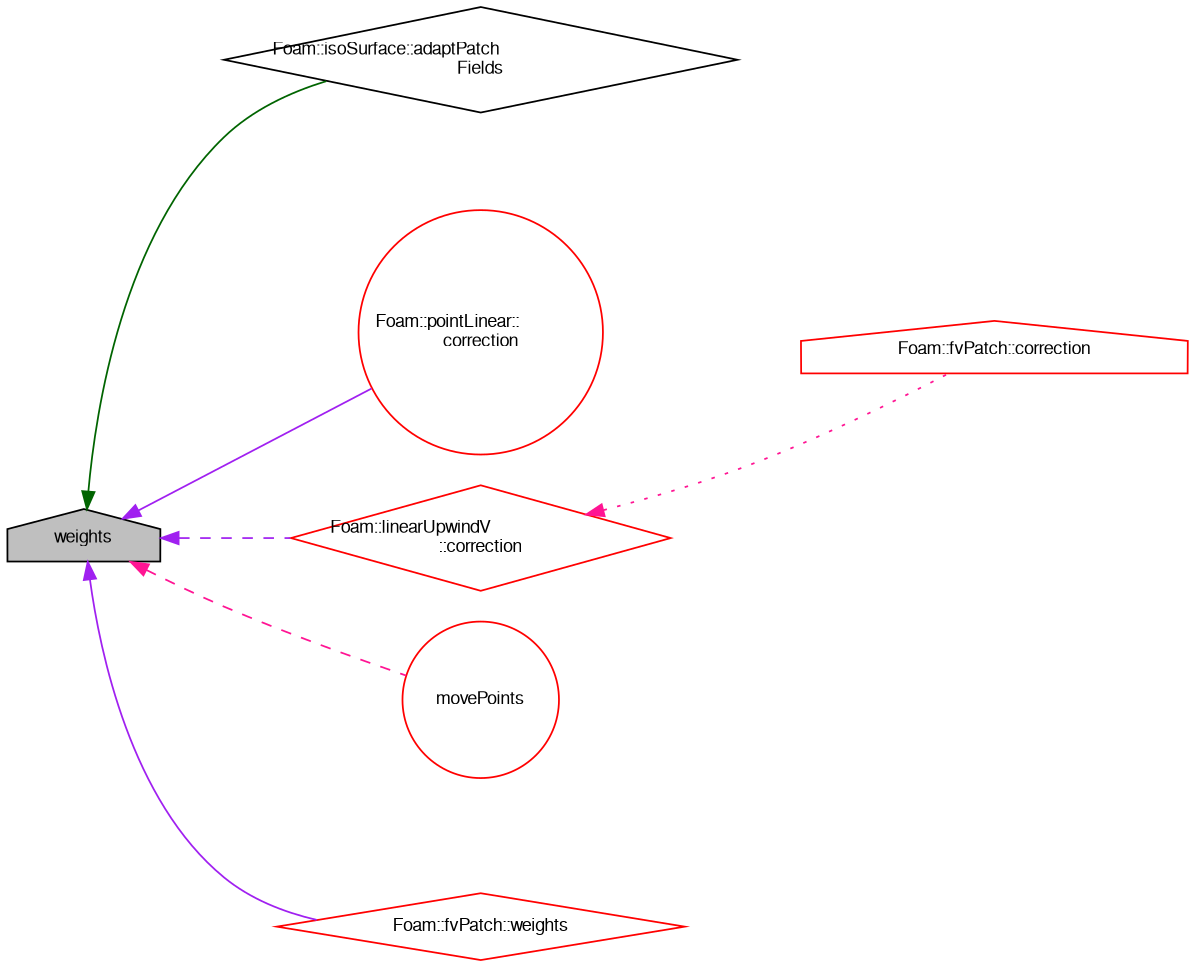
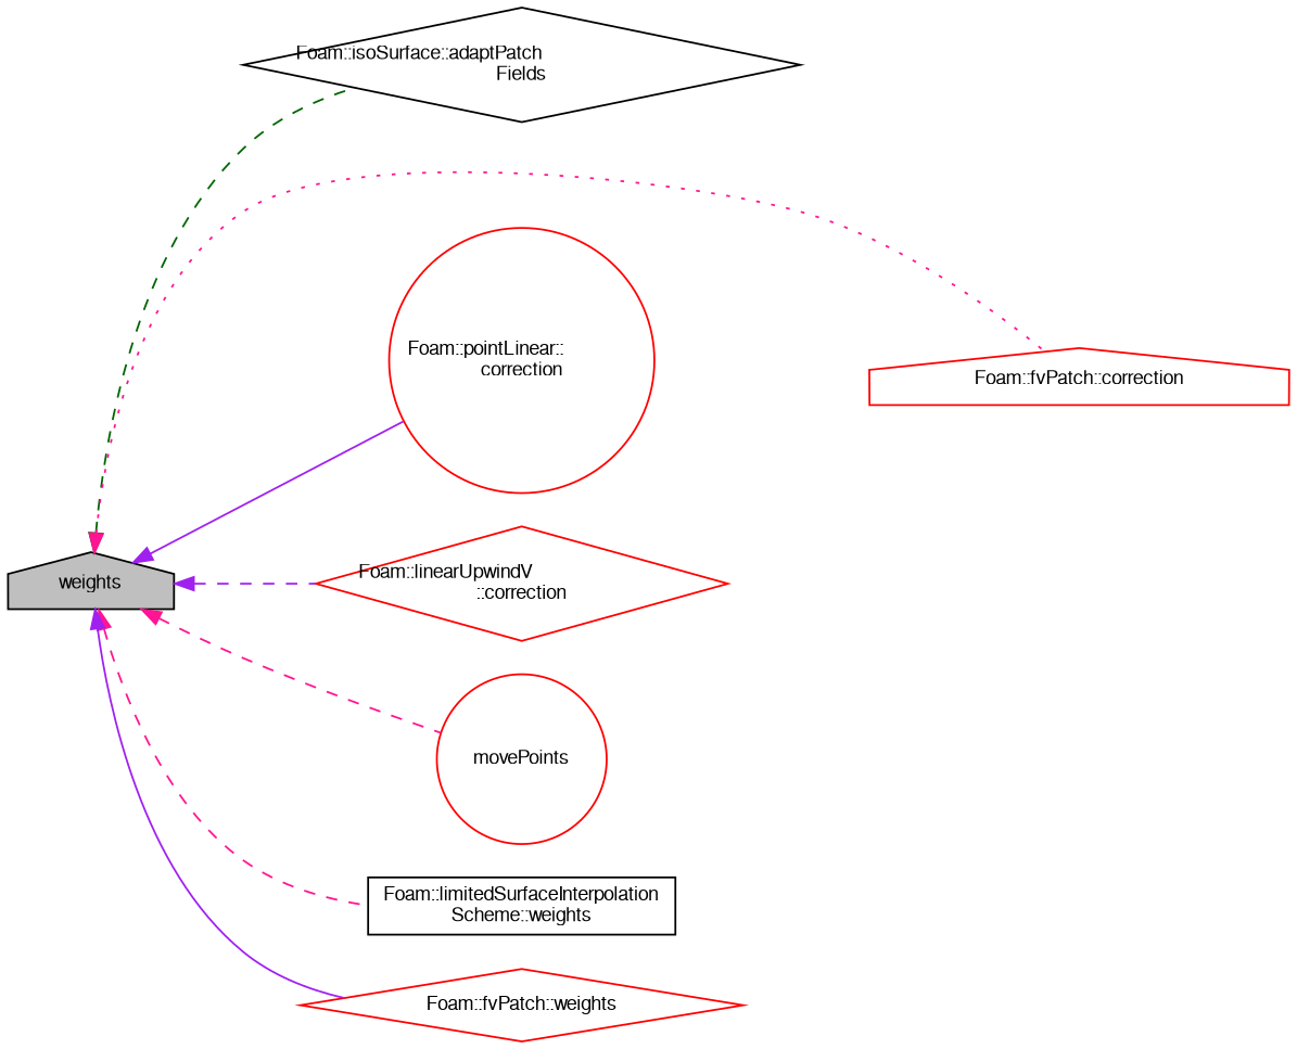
  digraph {
    rankdir=LR
    node [color=red fontname=FreeSans fontsize=10 shape=diamond]
    edge [color=deeppink dir=back fontname=FreeSans fontsize=10 labelfontname=FreeSans labelfontsize=10 style=solid]
    n1 [color=black fillcolor=grey75 fontcolor=black height=0.2 label=weights shape=house style=filled width=0.4]
    n2 [color=black height=0.2 label="Foam::isoSurface::adaptPatch\lFields" width=0.4]
    n3 [height=0.2 label="Foam::fvPatch::correction" shape=house width=0.4]
    n4 [height=0.2 label="Foam::pointLinear::\lcorrection" shape=circle width=0.4]
    n5 [height=0.2 label="Foam::linearUpwindV\l::correction" width=0.4]
    n6 [height=0.2 label=movePoints shape=circle width=0.4]
+   n7 [color=black height=0.2 label="Foam::limitedSurfaceInterpolation\lScheme::weights" shape=box width=0.4]
    n8 [height=0.2 label="Foam::fvPatch::weights" width=0.4]
-   n1 -> n2 [color=darkgreen]
-   n5 -> n3 [style=dotted]
+   n1 -> n2 [color=darkgreen style=dashed]
+   n1 -> n3 [style=dotted]
    n1 -> n4 [color=purple]
    n1 -> n5 [color=purple style=dashed]
    n1 -> n6 [style=dashed]
+   n1 -> n7 [style=dashed]
    n1 -> n8 [color=purple]
  }
